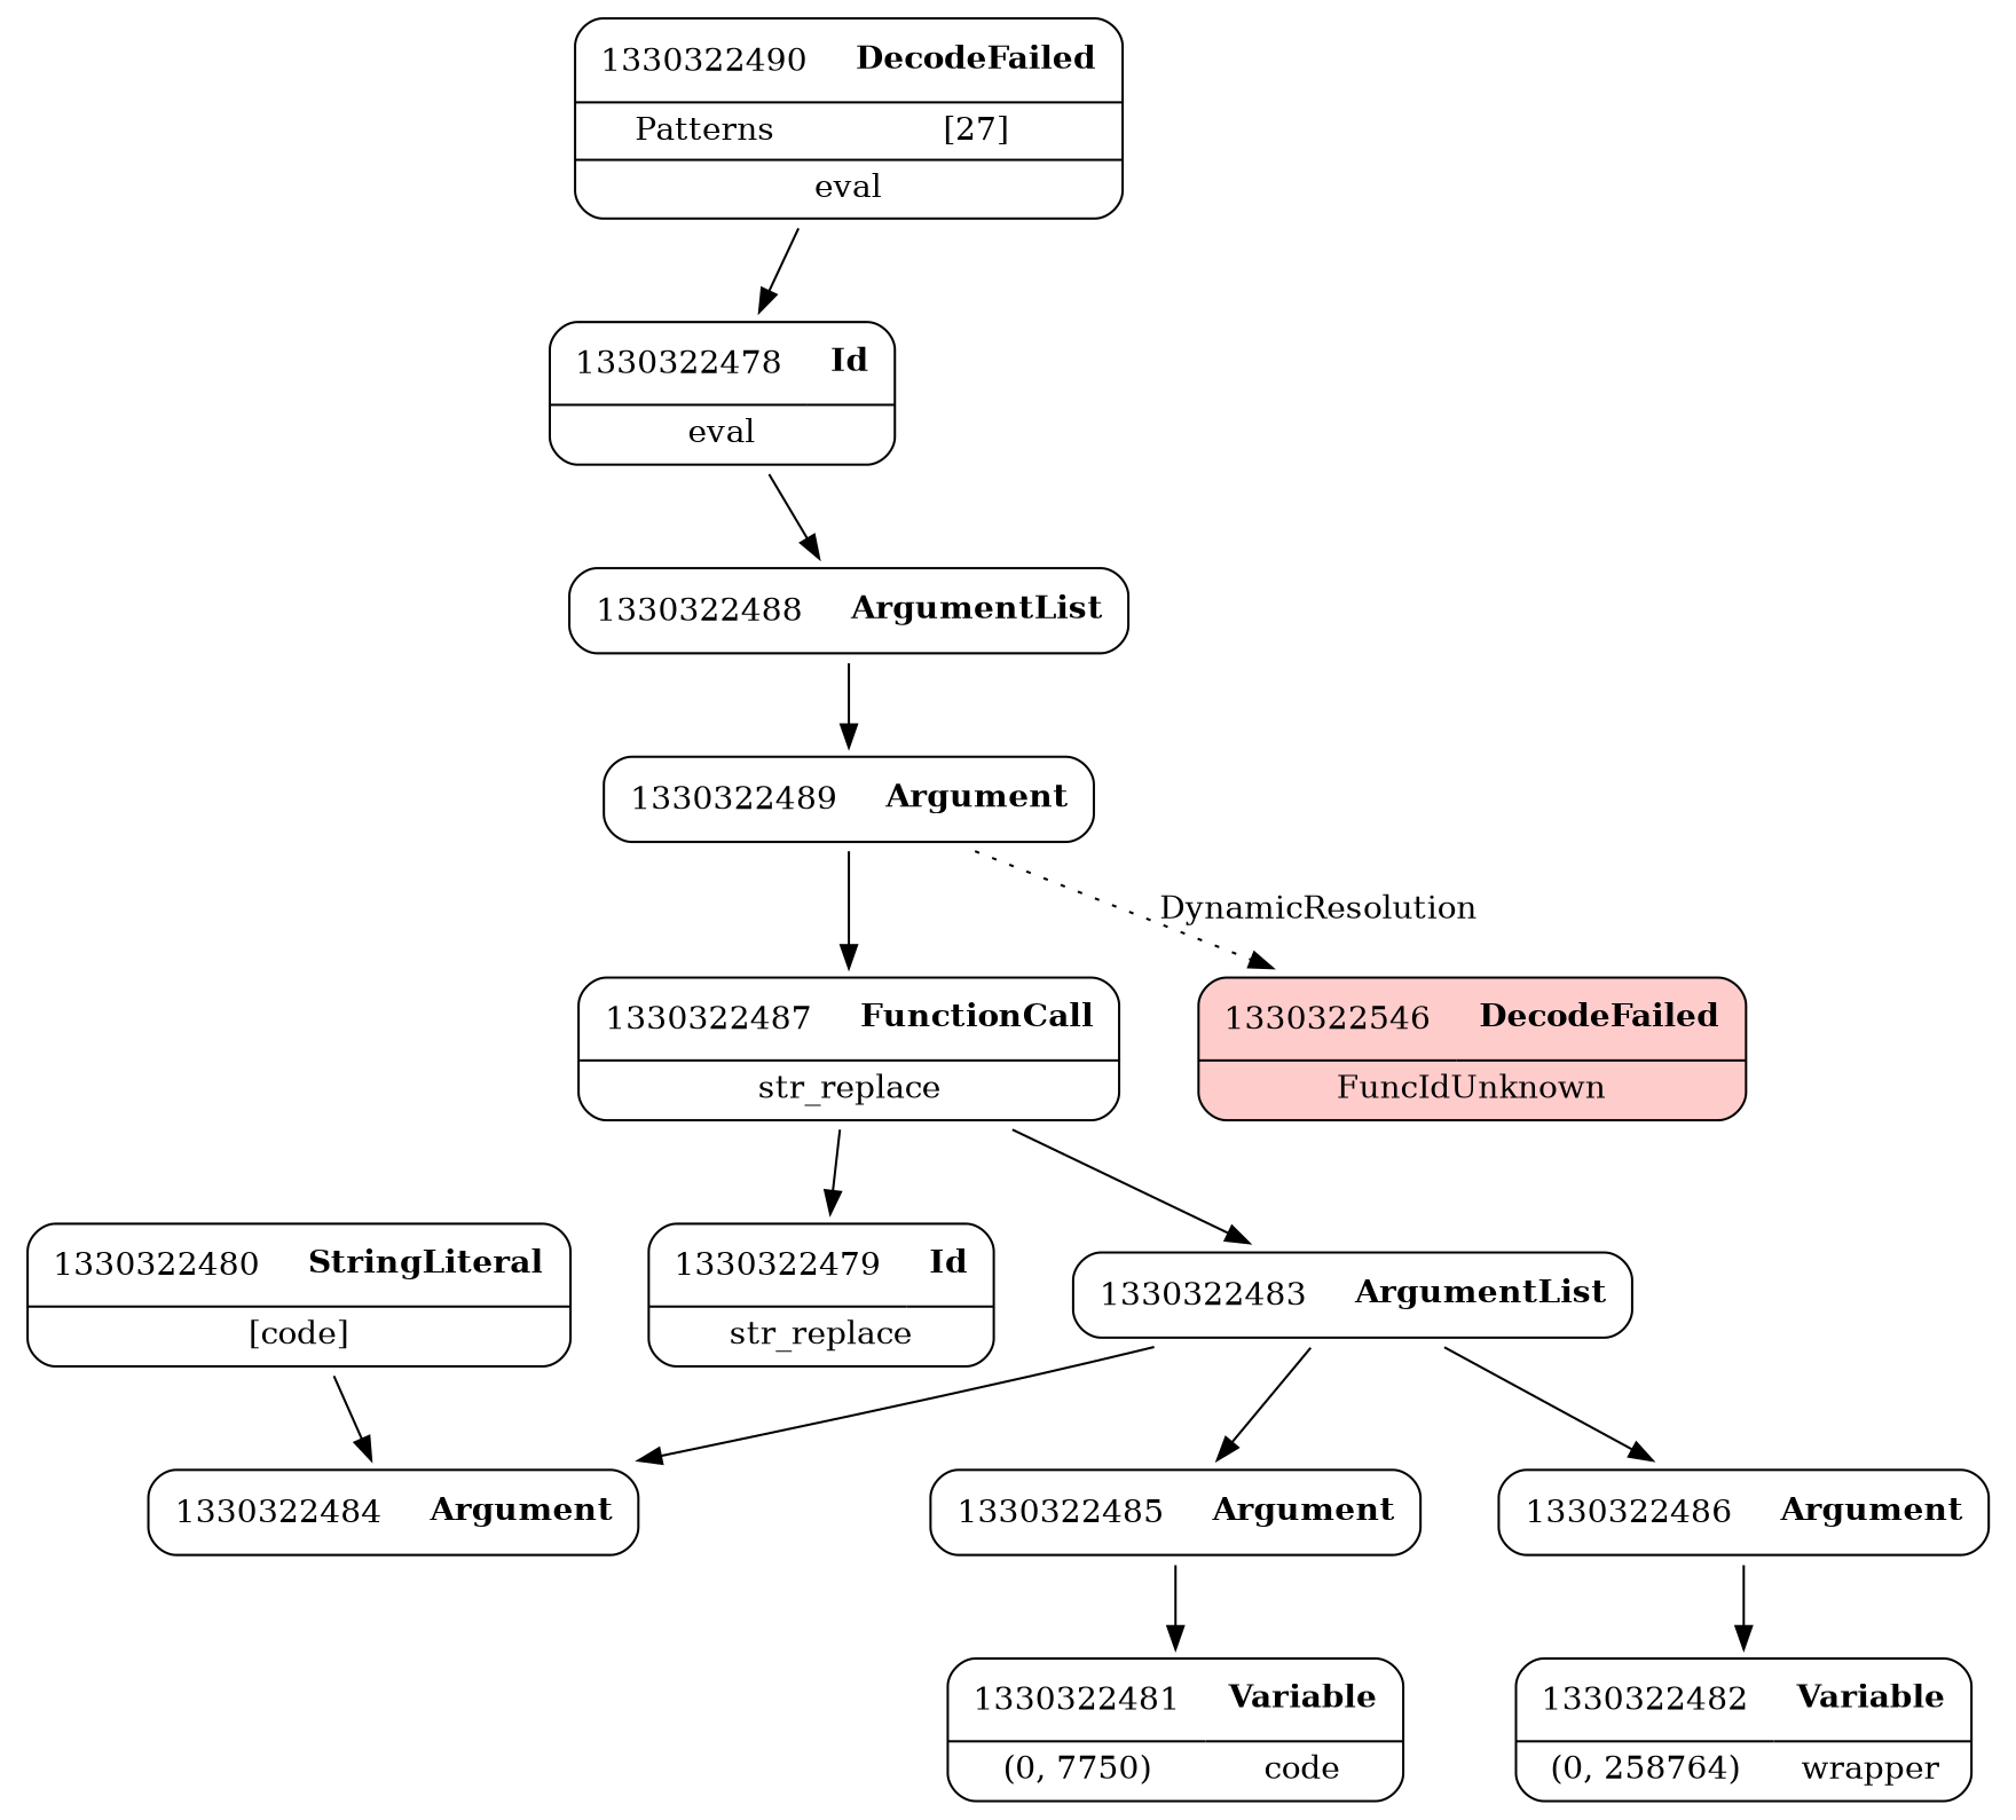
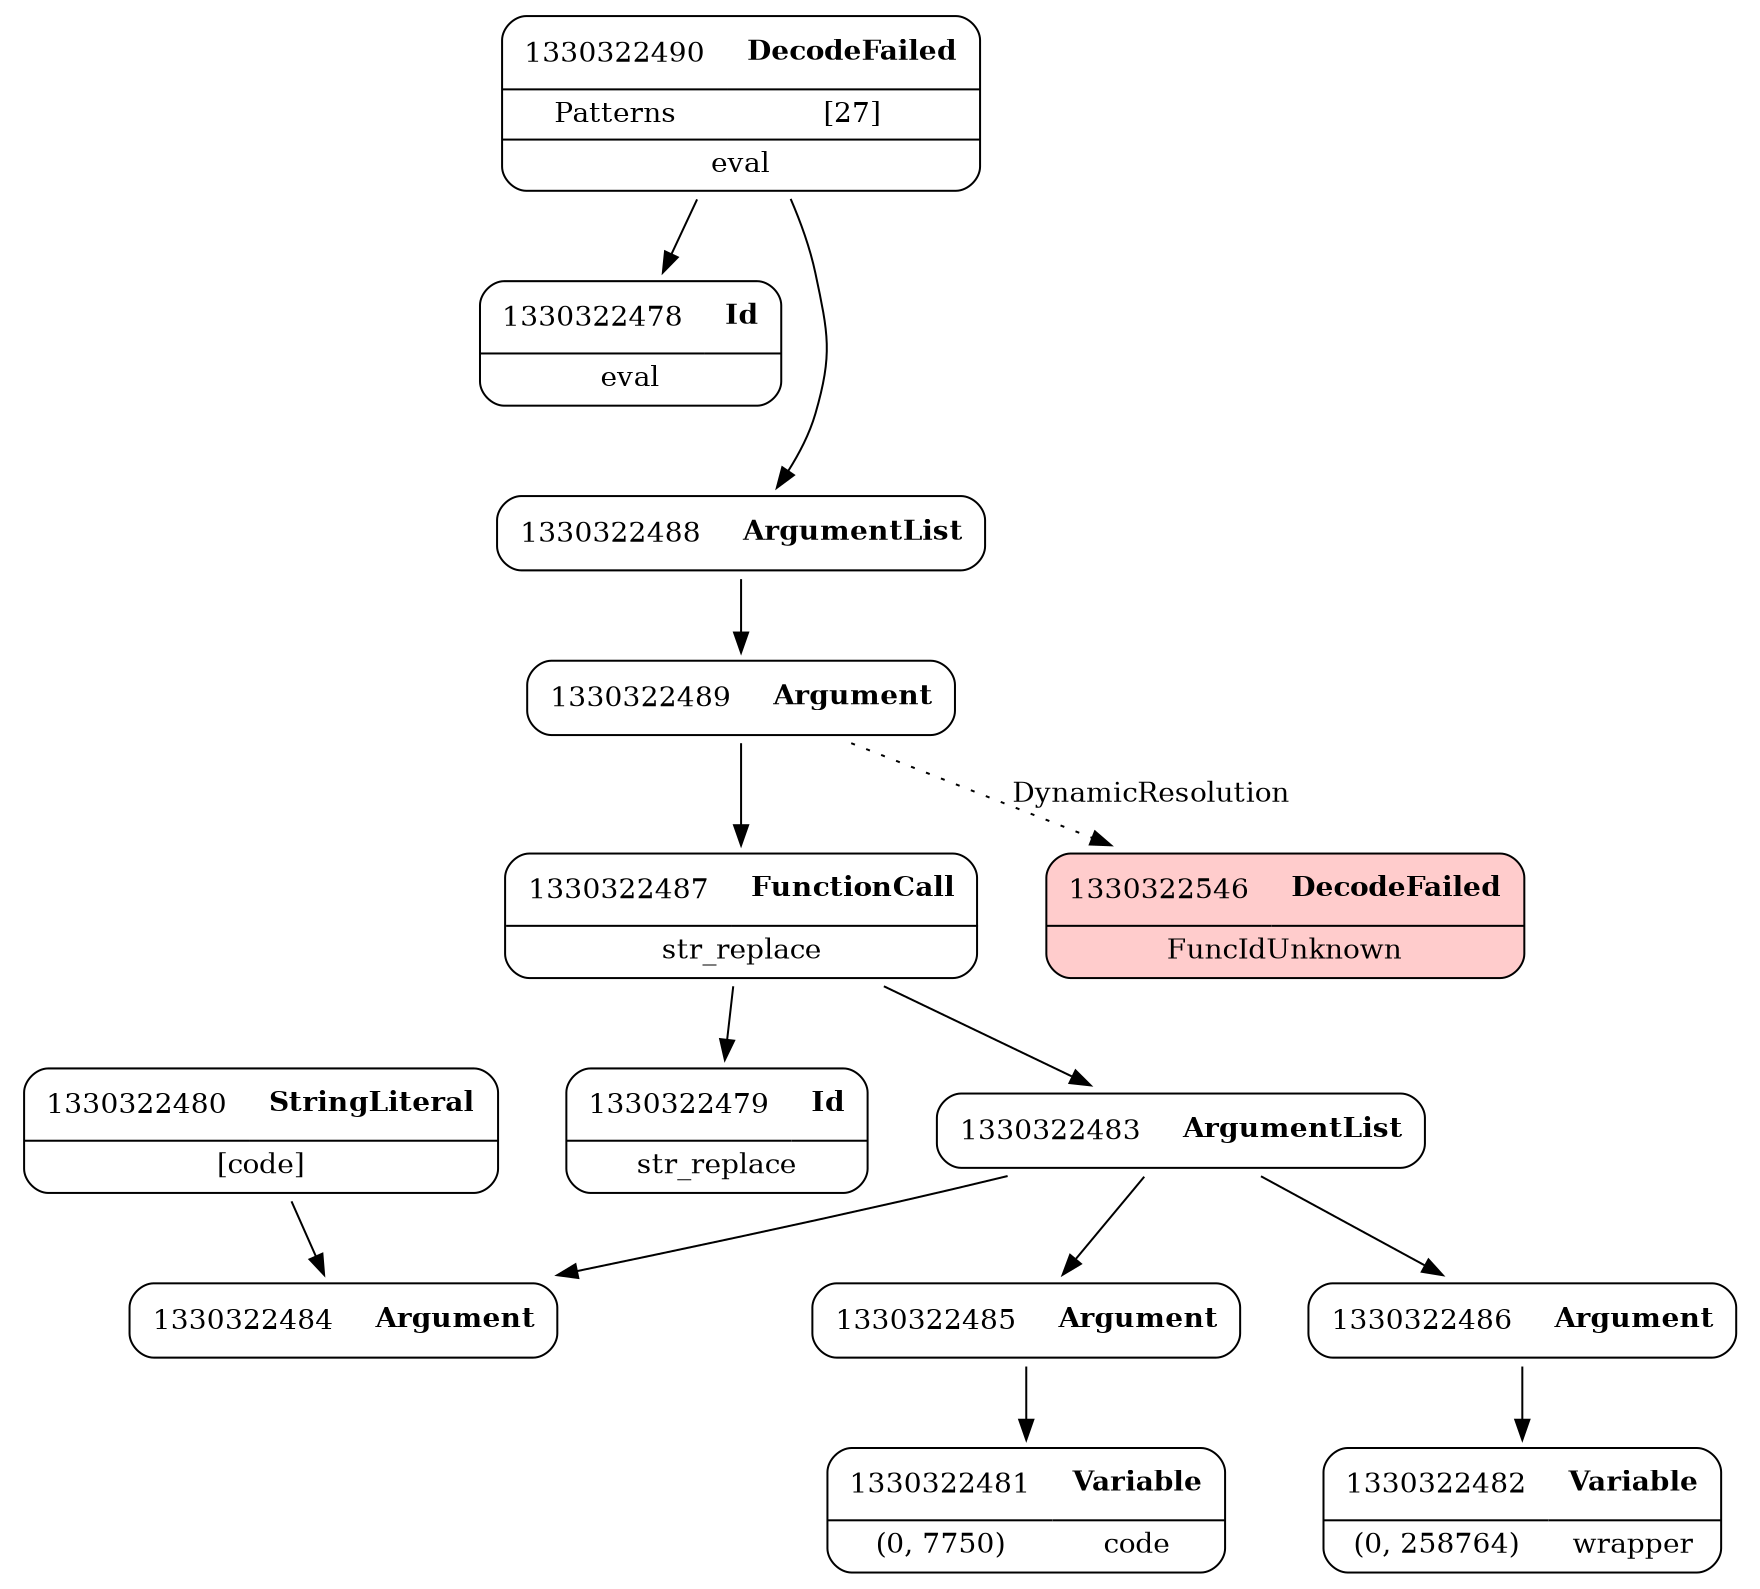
  digraph {
    node [shape=none]
    edge [weight=2]
    n1 [label=<<TABLE border='1' cellspacing='0' cellpadding='10' style='rounded' ><TR><TD border='0'>1330322479</TD><TD border='0'><B>Id</B></TD></TR><HR/><TR><TD border='0' cellpadding='5' colspan='2'>str_replace</TD></TR></TABLE>>]
    n2 [label=<<TABLE border='1' cellspacing='0' cellpadding='10' style='rounded' ><TR><TD border='0'>1330322478</TD><TD border='0'><B>Id</B></TD></TR><HR/><TR><TD border='0' cellpadding='5' colspan='2'>eval</TD></TR></TABLE>>]
    n3 [label=<<TABLE border='1' cellspacing='0' cellpadding='10' style='rounded' ><TR><TD border='0'>1330322490</TD><TD border='0'><B>DecodeFailed</B></TD></TR><HR/><TR><TD border='0' cellpadding='5'>Patterns</TD><TD border='0' cellpadding='5'>[27]</TD></TR><HR/><TR><TD border='0' cellpadding='5' colspan='2'>eval</TD></TR></TABLE>>]
    n4 [label=<<TABLE border='1' cellspacing='0' cellpadding='10' style='rounded' ><TR><TD border='0'>1330322488</TD><TD border='0'><B>ArgumentList</B></TD></TR></TABLE>>]
    n5 [label=<<TABLE border='1' cellspacing='0' cellpadding='10' style='rounded' ><TR><TD border='0'>1330322489</TD><TD border='0'><B>Argument</B></TD></TR></TABLE>>]
    n6 [label=<<TABLE border='1' cellspacing='0' cellpadding='10' style='rounded' ><TR><TD border='0'>1330322487</TD><TD border='0'><B>FunctionCall</B></TD></TR><HR/><TR><TD border='0' cellpadding='5' colspan='2'>str_replace</TD></TR></TABLE>>]
    n7 [label=<<TABLE border='1' cellspacing='0' cellpadding='10' style='rounded' bgcolor='#FFCCCC' ><TR><TD border='0'>1330322546</TD><TD border='0'><B>DecodeFailed</B></TD></TR><HR/><TR><TD border='0' cellpadding='5' colspan='2'>FuncIdUnknown</TD></TR></TABLE>>]
    n8 [label=<<TABLE border='1' cellspacing='0' cellpadding='10' style='rounded' ><TR><TD border='0'>1330322483</TD><TD border='0'><B>ArgumentList</B></TD></TR></TABLE>>]
    n9 [label=<<TABLE border='1' cellspacing='0' cellpadding='10' style='rounded' ><TR><TD border='0'>1330322484</TD><TD border='0'><B>Argument</B></TD></TR></TABLE>>]
    n10 [label=<<TABLE border='1' cellspacing='0' cellpadding='10' style='rounded' ><TR><TD border='0'>1330322485</TD><TD border='0'><B>Argument</B></TD></TR></TABLE>>]
    n11 [label=<<TABLE border='1' cellspacing='0' cellpadding='10' style='rounded' ><TR><TD border='0'>1330322486</TD><TD border='0'><B>Argument</B></TD></TR></TABLE>>]
    n12 [label=<<TABLE border='1' cellspacing='0' cellpadding='10' style='rounded' ><TR><TD border='0'>1330322481</TD><TD border='0'><B>Variable</B></TD></TR><HR/><TR><TD border='0' cellpadding='5'>(0, 7750)</TD><TD border='0' cellpadding='5'>code</TD></TR></TABLE>>]
    n13 [label=<<TABLE border='1' cellspacing='0' cellpadding='10' style='rounded' ><TR><TD border='0'>1330322482</TD><TD border='0'><B>Variable</B></TD></TR><HR/><TR><TD border='0' cellpadding='5'>(0, 258764)</TD><TD border='0' cellpadding='5'>wrapper</TD></TR></TABLE>>]
    n14 [label=<<TABLE border='1' cellspacing='0' cellpadding='10' style='rounded' ><TR><TD border='0'>1330322480</TD><TD border='0'><B>StringLiteral</B></TD></TR><HR/><TR><TD border='0' cellpadding='5' colspan='2'>[code]</TD></TR></TABLE>>]
    n3 -> n2
-   n2 -> n4
+   n3 -> n4
    n4 -> n5
    n5 -> n6
    n5 -> n7 [label=DynamicResolution style=dotted weight=""]
    n6 -> n1
    n6 -> n8
    n8 -> n9
    n8 -> n10
    n8 -> n11
    n10 -> n12
    n11 -> n13
    n14 -> n9
  }
